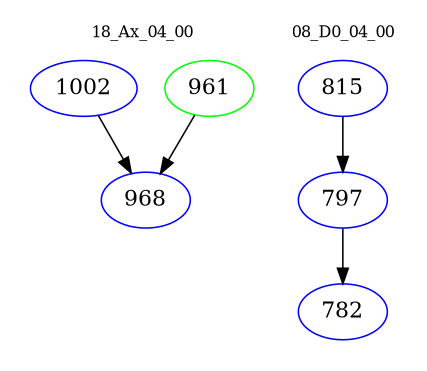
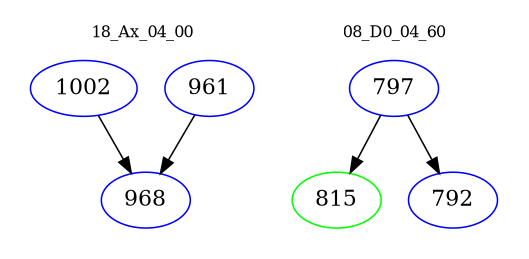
  digraph {
    node [color=blue]
    edge [color=black]
-   n1 [color=green label=961]
+   n1 [label=961]
    n2 [label=968]
    n3 [label=1002]
-   n4 [label=815]
+   n4 [color=green label=815]
    n5 [label=797]
-   n6 [label=782]
+   n6 [label=792]
    subgraph cluster_1 {
      color=white
      fontsize=10
      label="18_Ax_04_00"
      n1
      n2
      n3
    }
    subgraph cluster_2 {
      color=white
      fontsize=10
-     label="08_D0_04_00"
+     label="08_D0_04_60"
      n4
      n5
      n6
    }
    n1 -> n2
    n3 -> n2
-   n4 -> n5
+   n5 -> n4
    n5 -> n6
  }
